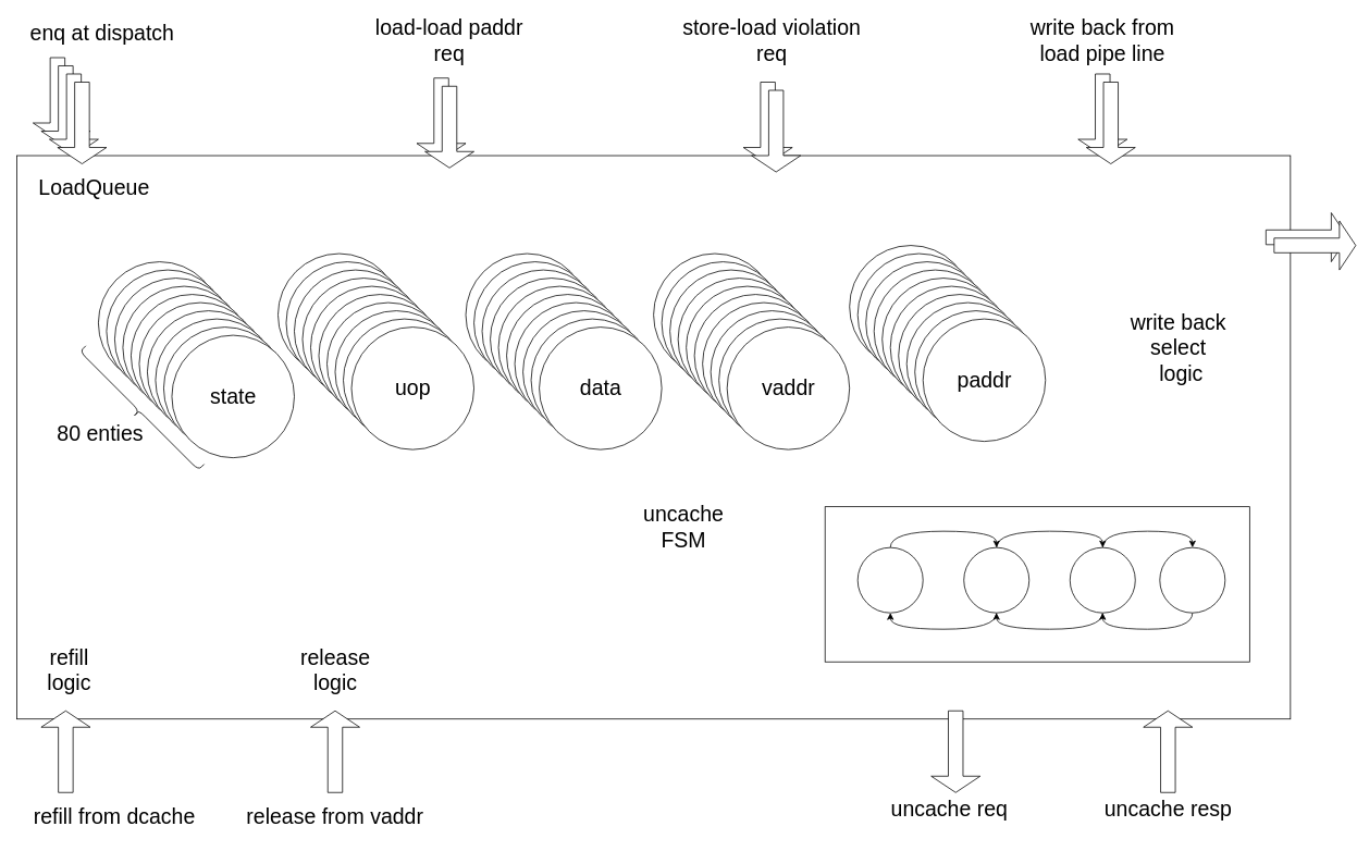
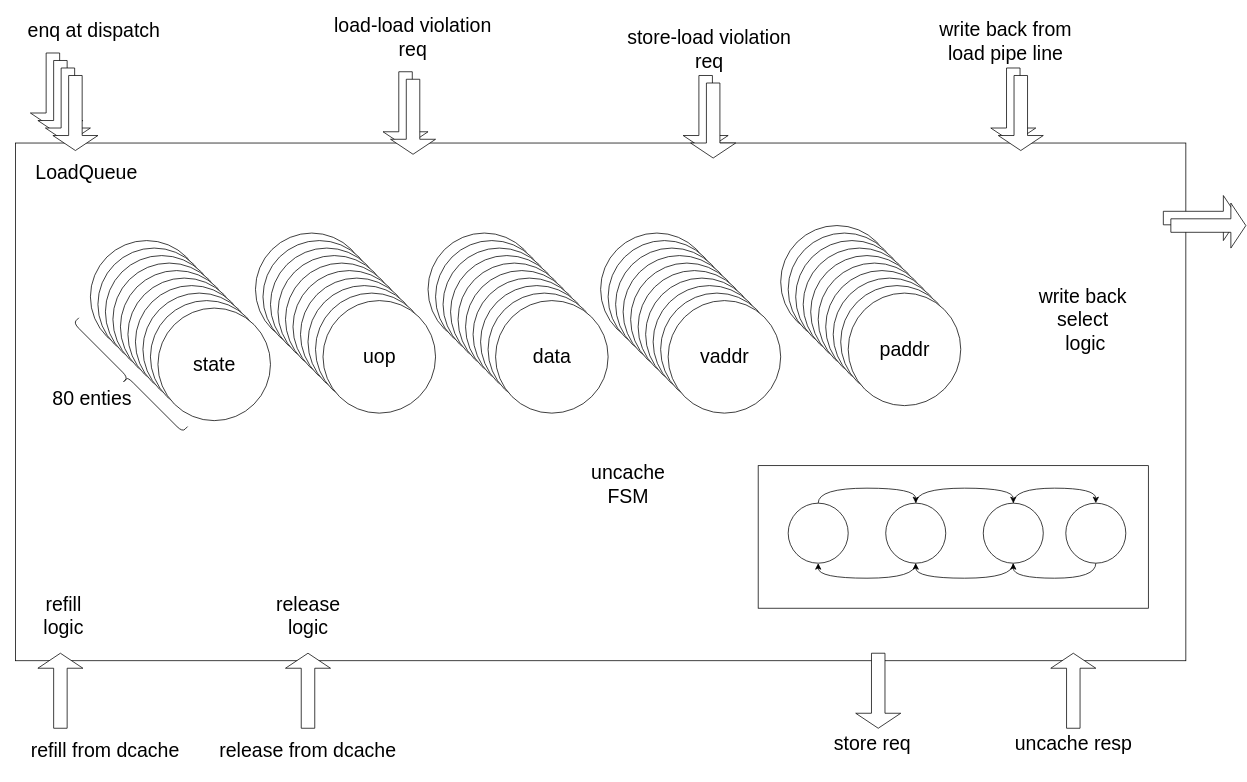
  <mxCell id="0" />
  <mxCell id="1" parent="0" />
  <mxCell id="2" value="" style="rounded=0;whiteSpace=wrap;html=1;" parent="1" vertex="1"><mxGeometry x="20" y="190" width="1560" height="690" as="geometry" /></mxCell>
  <mxCell id="3" value="&lt;font style=&quot;font-size: 26px;&quot;&gt;LoadQueue&lt;/font&gt;" style="text;html=1;strokeColor=none;fillColor=none;align=center;verticalAlign=middle;whiteSpace=wrap;rounded=0;" parent="1" vertex="1"><mxGeometry x="20" y="200" width="190" height="60" as="geometry" /></mxCell>
  <mxCell id="4" value="state" style="shape=ellipse;html=1;dashed=0;whitespace=wrap;aspect=fixed;perimeter=ellipsePerimeter;fontSize=26;" parent="1" vertex="1"><mxGeometry x="120" y="320" width="150" height="150" as="geometry" /></mxCell>
  <mxCell id="5" value="data" style="shape=ellipse;html=1;dashed=0;whitespace=wrap;aspect=fixed;perimeter=ellipsePerimeter;fontSize=26;" parent="1" vertex="1"><mxGeometry x="570" y="310" width="150" height="150" as="geometry" /></mxCell>
  <mxCell id="6" value="uop" style="shape=ellipse;html=1;dashed=0;whitespace=wrap;aspect=fixed;perimeter=ellipsePerimeter;fontSize=26;" parent="1" vertex="1"><mxGeometry x="340" y="310" width="150" height="150" as="geometry" /></mxCell>
  <mxCell id="7" value="state" style="shape=ellipse;html=1;dashed=0;whitespace=wrap;aspect=fixed;perimeter=ellipsePerimeter;fontSize=26;" parent="1" vertex="1"><mxGeometry x="130" y="330" width="150" height="150" as="geometry" /></mxCell>
  <mxCell id="8" value="state" style="shape=ellipse;html=1;dashed=0;whitespace=wrap;aspect=fixed;perimeter=ellipsePerimeter;fontSize=26;" parent="1" vertex="1"><mxGeometry x="140" y="340" width="150" height="150" as="geometry" /></mxCell>
  <mxCell id="9" value="state" style="shape=ellipse;html=1;dashed=0;whitespace=wrap;aspect=fixed;perimeter=ellipsePerimeter;fontSize=26;" parent="1" vertex="1"><mxGeometry x="150" y="350" width="150" height="150" as="geometry" /></mxCell>
  <mxCell id="10" value="state" style="shape=ellipse;html=1;dashed=0;whitespace=wrap;aspect=fixed;perimeter=ellipsePerimeter;fontSize=26;" parent="1" vertex="1"><mxGeometry x="160" y="360" width="150" height="150" as="geometry" /></mxCell>
  <mxCell id="11" value="uop" style="shape=ellipse;html=1;dashed=0;whitespace=wrap;aspect=fixed;perimeter=ellipsePerimeter;fontSize=26;" parent="1" vertex="1"><mxGeometry x="350" y="320" width="150" height="150" as="geometry" /></mxCell>
  <mxCell id="12" value="uop" style="shape=ellipse;html=1;dashed=0;whitespace=wrap;aspect=fixed;perimeter=ellipsePerimeter;fontSize=26;" parent="1" vertex="1"><mxGeometry x="360" y="330" width="150" height="150" as="geometry" /></mxCell>
  <mxCell id="13" value="uop" style="shape=ellipse;html=1;dashed=0;whitespace=wrap;aspect=fixed;perimeter=ellipsePerimeter;fontSize=26;" parent="1" vertex="1"><mxGeometry x="370" y="340" width="150" height="150" as="geometry" /></mxCell>
  <mxCell id="14" value="uop" style="shape=ellipse;html=1;dashed=0;whitespace=wrap;aspect=fixed;perimeter=ellipsePerimeter;fontSize=26;" parent="1" vertex="1"><mxGeometry x="380" y="350" width="150" height="150" as="geometry" /></mxCell>
  <mxCell id="15" value="data" style="shape=ellipse;html=1;dashed=0;whitespace=wrap;aspect=fixed;perimeter=ellipsePerimeter;fontSize=26;" parent="1" vertex="1"><mxGeometry x="580" y="320" width="150" height="150" as="geometry" /></mxCell>
  <mxCell id="16" value="data" style="shape=ellipse;html=1;dashed=0;whitespace=wrap;aspect=fixed;perimeter=ellipsePerimeter;fontSize=26;" parent="1" vertex="1"><mxGeometry x="590" y="330" width="150" height="150" as="geometry" /></mxCell>
  <mxCell id="17" value="data" style="shape=ellipse;html=1;dashed=0;whitespace=wrap;aspect=fixed;perimeter=ellipsePerimeter;fontSize=26;" parent="1" vertex="1"><mxGeometry x="600" y="340" width="150" height="150" as="geometry" /></mxCell>
  <mxCell id="18" value="data" style="shape=ellipse;html=1;dashed=0;whitespace=wrap;aspect=fixed;perimeter=ellipsePerimeter;fontSize=26;" parent="1" vertex="1"><mxGeometry x="610" y="350" width="150" height="150" as="geometry" /></mxCell>
  <mxCell id="19" value="vaddr" style="shape=ellipse;html=1;dashed=0;whitespace=wrap;aspect=fixed;perimeter=ellipsePerimeter;fontSize=26;" parent="1" vertex="1"><mxGeometry x="800" y="310" width="150" height="150" as="geometry" /></mxCell>
  <mxCell id="20" value="paddr" style="shape=ellipse;html=1;dashed=0;whitespace=wrap;aspect=fixed;perimeter=ellipsePerimeter;fontSize=26;" parent="1" vertex="1"><mxGeometry x="1040" y="300" width="150" height="150" as="geometry" /></mxCell>
  <mxCell id="21" value="vaddr" style="shape=ellipse;html=1;dashed=0;whitespace=wrap;aspect=fixed;perimeter=ellipsePerimeter;fontSize=26;" parent="1" vertex="1"><mxGeometry x="810" y="320" width="150" height="150" as="geometry" /></mxCell>
  <mxCell id="22" value="vaddr" style="shape=ellipse;html=1;dashed=0;whitespace=wrap;aspect=fixed;perimeter=ellipsePerimeter;fontSize=26;" parent="1" vertex="1"><mxGeometry x="820" y="330" width="150" height="150" as="geometry" /></mxCell>
  <mxCell id="23" value="vaddr" style="shape=ellipse;html=1;dashed=0;whitespace=wrap;aspect=fixed;perimeter=ellipsePerimeter;fontSize=26;" parent="1" vertex="1"><mxGeometry x="830" y="340" width="150" height="150" as="geometry" /></mxCell>
  <mxCell id="24" value="vaddr" style="shape=ellipse;html=1;dashed=0;whitespace=wrap;aspect=fixed;perimeter=ellipsePerimeter;fontSize=26;" parent="1" vertex="1"><mxGeometry x="840" y="350" width="150" height="150" as="geometry" /></mxCell>
  <mxCell id="25" value="paddr" style="shape=ellipse;html=1;dashed=0;whitespace=wrap;aspect=fixed;perimeter=ellipsePerimeter;fontSize=26;" parent="1" vertex="1"><mxGeometry x="1050" y="310" width="150" height="150" as="geometry" /></mxCell>
  <mxCell id="26" value="paddr" style="shape=ellipse;html=1;dashed=0;whitespace=wrap;aspect=fixed;perimeter=ellipsePerimeter;fontSize=26;" parent="1" vertex="1"><mxGeometry x="1060" y="320" width="150" height="150" as="geometry" /></mxCell>
  <mxCell id="27" value="paddr" style="shape=ellipse;html=1;dashed=0;whitespace=wrap;aspect=fixed;perimeter=ellipsePerimeter;fontSize=26;" parent="1" vertex="1"><mxGeometry x="1070" y="330" width="150" height="150" as="geometry" /></mxCell>
  <mxCell id="28" value="paddr" style="shape=ellipse;html=1;dashed=0;whitespace=wrap;aspect=fixed;perimeter=ellipsePerimeter;fontSize=26;" parent="1" vertex="1"><mxGeometry x="1080" y="340" width="150" height="150" as="geometry" /></mxCell>
  <mxCell id="29" value="state" style="shape=ellipse;html=1;dashed=0;whitespace=wrap;aspect=fixed;perimeter=ellipsePerimeter;fontSize=26;" parent="1" vertex="1"><mxGeometry x="170" y="370" width="150" height="150" as="geometry" /></mxCell>
  <mxCell id="30" value="state" style="shape=ellipse;html=1;dashed=0;whitespace=wrap;aspect=fixed;perimeter=ellipsePerimeter;fontSize=26;" parent="1" vertex="1"><mxGeometry x="180" y="380" width="150" height="150" as="geometry" /></mxCell>
  <mxCell id="31" value="state" style="shape=ellipse;html=1;dashed=0;whitespace=wrap;aspect=fixed;perimeter=ellipsePerimeter;fontSize=26;" parent="1" vertex="1"><mxGeometry x="190" y="390" width="150" height="150" as="geometry" /></mxCell>
  <mxCell id="32" value="state" style="shape=ellipse;html=1;dashed=0;whitespace=wrap;aspect=fixed;perimeter=ellipsePerimeter;fontSize=26;" parent="1" vertex="1"><mxGeometry x="200" y="400" width="150" height="150" as="geometry" /></mxCell>
  <mxCell id="33" value="state" style="shape=ellipse;html=1;dashed=0;whitespace=wrap;aspect=fixed;perimeter=ellipsePerimeter;fontSize=26;" parent="1" vertex="1"><mxGeometry x="210" y="410" width="150" height="150" as="geometry" /></mxCell>
  <mxCell id="34" value="uop" style="shape=ellipse;html=1;dashed=0;whitespace=wrap;aspect=fixed;perimeter=ellipsePerimeter;fontSize=26;" parent="1" vertex="1"><mxGeometry x="390" y="360" width="150" height="150" as="geometry" /></mxCell>
  <mxCell id="35" value="uop" style="shape=ellipse;html=1;dashed=0;whitespace=wrap;aspect=fixed;perimeter=ellipsePerimeter;fontSize=26;" parent="1" vertex="1"><mxGeometry x="400" y="370" width="150" height="150" as="geometry" /></mxCell>
  <mxCell id="36" value="uop" style="shape=ellipse;html=1;dashed=0;whitespace=wrap;aspect=fixed;perimeter=ellipsePerimeter;fontSize=26;" parent="1" vertex="1"><mxGeometry x="410" y="380" width="150" height="150" as="geometry" /></mxCell>
  <mxCell id="37" value="uop" style="shape=ellipse;html=1;dashed=0;whitespace=wrap;aspect=fixed;perimeter=ellipsePerimeter;fontSize=26;" parent="1" vertex="1"><mxGeometry x="420" y="390" width="150" height="150" as="geometry" /></mxCell>
  <mxCell id="38" value="uop" style="shape=ellipse;html=1;dashed=0;whitespace=wrap;aspect=fixed;perimeter=ellipsePerimeter;fontSize=26;" parent="1" vertex="1"><mxGeometry x="430" y="400" width="150" height="150" as="geometry" /></mxCell>
  <mxCell id="39" value="data" style="shape=ellipse;html=1;dashed=0;whitespace=wrap;aspect=fixed;perimeter=ellipsePerimeter;fontSize=26;" parent="1" vertex="1"><mxGeometry x="620" y="360" width="150" height="150" as="geometry" /></mxCell>
  <mxCell id="40" value="data" style="shape=ellipse;html=1;dashed=0;whitespace=wrap;aspect=fixed;perimeter=ellipsePerimeter;fontSize=26;" parent="1" vertex="1"><mxGeometry x="630" y="370" width="150" height="150" as="geometry" /></mxCell>
  <mxCell id="41" value="data" style="shape=ellipse;html=1;dashed=0;whitespace=wrap;aspect=fixed;perimeter=ellipsePerimeter;fontSize=26;" parent="1" vertex="1"><mxGeometry x="640" y="380" width="150" height="150" as="geometry" /></mxCell>
  <mxCell id="42" value="data" style="shape=ellipse;html=1;dashed=0;whitespace=wrap;aspect=fixed;perimeter=ellipsePerimeter;fontSize=26;" parent="1" vertex="1"><mxGeometry x="650" y="390" width="150" height="150" as="geometry" /></mxCell>
  <mxCell id="43" value="data" style="shape=ellipse;html=1;dashed=0;whitespace=wrap;aspect=fixed;perimeter=ellipsePerimeter;fontSize=26;" parent="1" vertex="1"><mxGeometry x="660" y="400" width="150" height="150" as="geometry" /></mxCell>
  <mxCell id="44" value="vaddr" style="shape=ellipse;html=1;dashed=0;whitespace=wrap;aspect=fixed;perimeter=ellipsePerimeter;fontSize=26;" parent="1" vertex="1"><mxGeometry x="850" y="360" width="150" height="150" as="geometry" /></mxCell>
  <mxCell id="45" value="vaddr" style="shape=ellipse;html=1;dashed=0;whitespace=wrap;aspect=fixed;perimeter=ellipsePerimeter;fontSize=26;" parent="1" vertex="1"><mxGeometry x="860" y="370" width="150" height="150" as="geometry" /></mxCell>
  <mxCell id="46" value="vaddr" style="shape=ellipse;html=1;dashed=0;whitespace=wrap;aspect=fixed;perimeter=ellipsePerimeter;fontSize=26;" parent="1" vertex="1"><mxGeometry x="870" y="380" width="150" height="150" as="geometry" /></mxCell>
  <mxCell id="47" value="vaddr" style="shape=ellipse;html=1;dashed=0;whitespace=wrap;aspect=fixed;perimeter=ellipsePerimeter;fontSize=26;" parent="1" vertex="1"><mxGeometry x="880" y="390" width="150" height="150" as="geometry" /></mxCell>
  <mxCell id="48" value="vaddr" style="shape=ellipse;html=1;dashed=0;whitespace=wrap;aspect=fixed;perimeter=ellipsePerimeter;fontSize=26;" parent="1" vertex="1"><mxGeometry x="890" y="400" width="150" height="150" as="geometry" /></mxCell>
  <mxCell id="49" value="paddr" style="shape=ellipse;html=1;dashed=0;whitespace=wrap;aspect=fixed;perimeter=ellipsePerimeter;fontSize=26;" parent="1" vertex="1"><mxGeometry x="1090" y="350" width="150" height="150" as="geometry" /></mxCell>
  <mxCell id="50" value="paddr" style="shape=ellipse;html=1;dashed=0;whitespace=wrap;aspect=fixed;perimeter=ellipsePerimeter;fontSize=26;" parent="1" vertex="1"><mxGeometry x="1100" y="360" width="150" height="150" as="geometry" /></mxCell>
  <mxCell id="51" value="paddr" style="shape=ellipse;html=1;dashed=0;whitespace=wrap;aspect=fixed;perimeter=ellipsePerimeter;fontSize=26;" parent="1" vertex="1"><mxGeometry x="1110" y="370" width="150" height="150" as="geometry" /></mxCell>
  <mxCell id="52" value="paddr" style="shape=ellipse;html=1;dashed=0;whitespace=wrap;aspect=fixed;perimeter=ellipsePerimeter;fontSize=26;" parent="1" vertex="1"><mxGeometry x="1120" y="380" width="150" height="150" as="geometry" /></mxCell>
  <mxCell id="53" value="paddr" style="shape=ellipse;html=1;dashed=0;whitespace=wrap;aspect=fixed;perimeter=ellipsePerimeter;fontSize=26;" parent="1" vertex="1"><mxGeometry x="1130" y="390" width="150" height="150" as="geometry" /></mxCell>
  <mxCell id="54" value="" style="shape=singleArrow;direction=south;whiteSpace=wrap;html=1;fontSize=26;" parent="1" vertex="1"><mxGeometry x="40" y="70" width="60" height="100" as="geometry" /></mxCell>
  <mxCell id="55" value="" style="shape=singleArrow;direction=south;whiteSpace=wrap;html=1;fontSize=26;" parent="1" vertex="1"><mxGeometry x="50" y="80" width="60" height="100" as="geometry" /></mxCell>
  <mxCell id="56" value="" style="shape=singleArrow;direction=south;whiteSpace=wrap;html=1;fontSize=26;" parent="1" vertex="1"><mxGeometry x="60" y="90" width="60" height="100" as="geometry" /></mxCell>
  <mxCell id="57" value="" style="shape=singleArrow;direction=south;whiteSpace=wrap;html=1;fontSize=26;" parent="1" vertex="1"><mxGeometry x="70" y="100" width="60" height="100" as="geometry" /></mxCell>
  <mxCell id="58" value="enq at dispatch" style="text;html=1;strokeColor=none;fillColor=none;align=center;verticalAlign=middle;whiteSpace=wrap;rounded=0;fontSize=26;" parent="1" vertex="1"><mxGeometry x="25" y="20" width="200" height="40" as="geometry" /></mxCell>
  <mxCell id="59" value="" style="shape=singleArrow;direction=south;whiteSpace=wrap;html=1;fontSize=26;" parent="1" vertex="1"><mxGeometry x="1320" y="90" width="60" height="100" as="geometry" /></mxCell>
  <mxCell id="60" value="" style="shape=singleArrow;direction=south;whiteSpace=wrap;html=1;fontSize=26;" parent="1" vertex="1"><mxGeometry x="1330" y="100" width="60" height="100" as="geometry" /></mxCell>
- <mxCell id="61" value="write back from load pipe line" style="text;html=1;strokeColor=none;fillColor=none;align=center;verticalAlign=middle;whiteSpace=wrap;rounded=0;fontSize=26;" parent="1" vertex="1"><mxGeometry x="1250" y="30" width="200" height="40" as="geometry" /></mxCell>
+ <mxCell id="61" value="write back from load pipe line" style="text;html=1;strokeColor=none;fillColor=none;align=center;verticalAlign=middle;whiteSpace=wrap;rounded=0;fontSize=26;" parent="1" vertex="1"><mxGeometry x="1240" y="35" width="200" height="40" as="geometry" /></mxCell>
  <mxCell id="62" value="" style="shape=singleArrow;direction=south;whiteSpace=wrap;html=1;fontSize=26;rotation=-180;" parent="1" vertex="1"><mxGeometry x="50" y="870" width="60" height="100" as="geometry" /></mxCell>
  <mxCell id="63" value="refill from dcache" style="text;html=1;strokeColor=none;fillColor=none;align=center;verticalAlign=middle;whiteSpace=wrap;rounded=0;fontSize=26;" parent="1" vertex="1"><mxGeometry x="40" y="980" width="200" height="40" as="geometry" /></mxCell>
  <mxCell id="64" value="" style="shape=singleArrow;direction=south;whiteSpace=wrap;html=1;fontSize=26;rotation=-90;" parent="1" vertex="1"><mxGeometry x="1570" y="240" width="60" height="100" as="geometry" /></mxCell>
  <mxCell id="65" value="" style="shape=singleArrow;direction=south;whiteSpace=wrap;html=1;fontSize=26;rotation=-90;" parent="1" vertex="1"><mxGeometry x="1580" y="250" width="60" height="100" as="geometry" /></mxCell>
  <mxCell id="66" value="" style="shape=singleArrow;direction=south;whiteSpace=wrap;html=1;fontSize=26;" parent="1" vertex="1"><mxGeometry x="510" y="95" width="60" height="100" as="geometry" /></mxCell>
  <mxCell id="67" value="" style="shape=singleArrow;direction=south;whiteSpace=wrap;html=1;fontSize=26;" parent="1" vertex="1"><mxGeometry x="520" y="105" width="60" height="100" as="geometry" /></mxCell>
  <mxCell id="68" value="" style="shape=singleArrow;direction=south;whiteSpace=wrap;html=1;fontSize=26;" parent="1" vertex="1"><mxGeometry x="910" y="100" width="60" height="100" as="geometry" /></mxCell>
  <mxCell id="69" value="" style="shape=singleArrow;direction=south;whiteSpace=wrap;html=1;fontSize=26;" parent="1" vertex="1"><mxGeometry x="920" y="110" width="60" height="100" as="geometry" /></mxCell>
- <mxCell id="70" value="load-load paddr&lt;br&gt;req" style="text;html=1;strokeColor=none;fillColor=none;align=center;verticalAlign=middle;whiteSpace=wrap;rounded=0;fontSize=26;" parent="1" vertex="1"><mxGeometry x="435" y="30" width="230" height="40" as="geometry" /></mxCell>
- <mxCell id="71" value="store-load violation&lt;br&gt;req" style="text;html=1;strokeColor=none;fillColor=none;align=center;verticalAlign=middle;whiteSpace=wrap;rounded=0;fontSize=26;" parent="1" vertex="1"><mxGeometry x="830" y="30" width="230" height="40" as="geometry" /></mxCell>
+ <mxCell id="70" value="load-load violation&lt;br&gt;req" style="text;html=1;strokeColor=none;fillColor=none;align=center;verticalAlign=middle;whiteSpace=wrap;rounded=0;fontSize=26;" parent="1" vertex="1"><mxGeometry x="435" y="30" width="230" height="40" as="geometry" /></mxCell>
+ <mxCell id="71" value="store-load violation&lt;br&gt;req" style="text;html=1;strokeColor=none;fillColor=none;align=center;verticalAlign=middle;whiteSpace=wrap;rounded=0;fontSize=26;" parent="1" vertex="1"><mxGeometry x="830" y="45" width="230" height="40" as="geometry" /></mxCell>
  <mxCell id="72" value="" style="shape=singleArrow;direction=south;whiteSpace=wrap;html=1;fontSize=26;rotation=-180;" parent="1" vertex="1"><mxGeometry x="380" y="870" width="60" height="100" as="geometry" /></mxCell>
- <mxCell id="73" value="release from vaddr" style="text;html=1;strokeColor=none;fillColor=none;align=center;verticalAlign=middle;whiteSpace=wrap;rounded=0;fontSize=26;" parent="1" vertex="1"><mxGeometry x="285" y="980" width="250" height="40" as="geometry" /></mxCell>
+ <mxCell id="73" value="release from dcache" style="text;html=1;strokeColor=none;fillColor=none;align=center;verticalAlign=middle;whiteSpace=wrap;rounded=0;fontSize=26;" parent="1" vertex="1"><mxGeometry x="285" y="980" width="250" height="40" as="geometry" /></mxCell>
  <mxCell id="74" value="" style="rounded=0;whiteSpace=wrap;html=1;fontSize=26;" parent="1" vertex="1"><mxGeometry x="1010" y="620" width="520" height="190" as="geometry" /></mxCell>
  <mxCell id="75" style="edgeStyle=orthogonalEdgeStyle;rounded=0;orthogonalLoop=1;jettySize=auto;html=1;exitX=0.5;exitY=0;exitDx=0;exitDy=0;entryX=0.5;entryY=0;entryDx=0;entryDy=0;fontSize=26;curved=1;" parent="1" source="76" target="79" edge="1"><mxGeometry relative="1" as="geometry" /></mxCell>
  <mxCell id="76" value="" style="ellipse;whiteSpace=wrap;html=1;aspect=fixed;fontSize=26;" parent="1" vertex="1"><mxGeometry x="1050" y="670" width="80" height="80" as="geometry" /></mxCell>
  <mxCell id="77" style="edgeStyle=orthogonalEdgeStyle;rounded=0;orthogonalLoop=1;jettySize=auto;html=1;exitX=0.5;exitY=0;exitDx=0;exitDy=0;entryX=0.5;entryY=0;entryDx=0;entryDy=0;fontSize=26;curved=1;" parent="1" source="79" target="82" edge="1"><mxGeometry relative="1" as="geometry" /></mxCell>
  <mxCell id="78" style="edgeStyle=orthogonalEdgeStyle;rounded=0;orthogonalLoop=1;jettySize=auto;html=1;exitX=0.5;exitY=1;exitDx=0;exitDy=0;entryX=0.5;entryY=1;entryDx=0;entryDy=0;fontSize=26;curved=1;" parent="1" source="79" target="76" edge="1"><mxGeometry relative="1" as="geometry" /></mxCell>
  <mxCell id="79" value="" style="ellipse;whiteSpace=wrap;html=1;aspect=fixed;fontSize=26;" parent="1" vertex="1"><mxGeometry x="1180" y="670" width="80" height="80" as="geometry" /></mxCell>
  <mxCell id="80" style="edgeStyle=orthogonalEdgeStyle;rounded=0;orthogonalLoop=1;jettySize=auto;html=1;exitX=0.5;exitY=0;exitDx=0;exitDy=0;entryX=0.5;entryY=0;entryDx=0;entryDy=0;fontSize=26;curved=1;" parent="1" source="82" target="84" edge="1"><mxGeometry relative="1" as="geometry" /></mxCell>
  <mxCell id="81" style="edgeStyle=orthogonalEdgeStyle;rounded=0;orthogonalLoop=1;jettySize=auto;html=1;exitX=0.5;exitY=1;exitDx=0;exitDy=0;entryX=0.5;entryY=1;entryDx=0;entryDy=0;fontSize=26;curved=1;" parent="1" source="82" target="79" edge="1"><mxGeometry relative="1" as="geometry" /></mxCell>
  <mxCell id="82" value="" style="ellipse;whiteSpace=wrap;html=1;aspect=fixed;fontSize=26;" parent="1" vertex="1"><mxGeometry x="1310" y="670" width="80" height="80" as="geometry" /></mxCell>
  <mxCell id="83" style="edgeStyle=orthogonalEdgeStyle;rounded=0;orthogonalLoop=1;jettySize=auto;html=1;exitX=0.5;exitY=1;exitDx=0;exitDy=0;entryX=0.5;entryY=1;entryDx=0;entryDy=0;fontSize=26;curved=1;" parent="1" source="84" target="82" edge="1"><mxGeometry relative="1" as="geometry" /></mxCell>
  <mxCell id="84" value="" style="ellipse;whiteSpace=wrap;html=1;aspect=fixed;fontSize=26;" parent="1" vertex="1"><mxGeometry x="1420" y="670" width="80" height="80" as="geometry" /></mxCell>
  <mxCell id="85" value="" style="shape=singleArrow;direction=south;whiteSpace=wrap;html=1;fontSize=26;rotation=0;" parent="1" vertex="1"><mxGeometry x="1140" y="870" width="60" height="100" as="geometry" /></mxCell>
- <mxCell id="86" value="uncache req" style="text;html=1;strokeColor=none;fillColor=none;align=center;verticalAlign=middle;whiteSpace=wrap;rounded=0;fontSize=26;" parent="1" vertex="1"><mxGeometry x="1080" y="970" width="165" height="40" as="geometry" /></mxCell>
+ <mxCell id="86" value="store req" style="text;html=1;strokeColor=none;fillColor=none;align=center;verticalAlign=middle;whiteSpace=wrap;rounded=0;fontSize=26;" parent="1" vertex="1"><mxGeometry x="1080" y="970" width="165" height="40" as="geometry" /></mxCell>
  <mxCell id="87" value="" style="shape=singleArrow;direction=south;whiteSpace=wrap;html=1;fontSize=26;rotation=-180;" parent="1" vertex="1"><mxGeometry x="1400" y="870" width="60" height="100" as="geometry" /></mxCell>
  <mxCell id="88" value="uncache resp" style="text;html=1;strokeColor=none;fillColor=none;align=center;verticalAlign=middle;whiteSpace=wrap;rounded=0;fontSize=26;" parent="1" vertex="1"><mxGeometry x="1347.5" y="970" width="165" height="40" as="geometry" /></mxCell>
  <mxCell id="89" value="" style="shape=curlyBracket;whiteSpace=wrap;html=1;rounded=1;fontSize=26;rotation=-45;size=0.5;" parent="1" vertex="1"><mxGeometry x="160" y="400" width="20" height="205" as="geometry" /></mxCell>
  <mxCell id="90" value="80 enties" style="text;html=1;strokeColor=none;fillColor=none;align=center;verticalAlign=middle;whiteSpace=wrap;rounded=0;fontSize=26;" parent="1" vertex="1"><mxGeometry x="40" y="510" width="165" height="40" as="geometry" /></mxCell>
  <mxCell id="91" value="uncache&lt;br&gt;FSM" style="text;html=1;strokeColor=none;fillColor=none;align=center;verticalAlign=middle;whiteSpace=wrap;rounded=0;fontSize=26;" parent="1" vertex="1"><mxGeometry x="752.5" y="620" width="167.5" height="50" as="geometry" /></mxCell>
  <mxCell id="92" value="&lt;span style=&quot;background-color: rgb(255, 255, 255);&quot;&gt;write back&amp;nbsp;&lt;br style=&quot;&quot;&gt;select&amp;nbsp;&lt;br style=&quot;&quot;&gt;logic&lt;/span&gt;" style="shape=image;html=1;verticalAlign=top;verticalLabelPosition=bottom;labelBackgroundColor=#ffffff;imageAspect=0;aspect=fixed;image=https://cdn2.iconfinder.com/data/icons/competitive-strategy-and-corporate-training/512/745_Business_gear_management_operation_process_Business_Management-128.png;fontSize=26;" parent="1" vertex="1"><mxGeometry x="1382" y="245" width="128" height="128" as="geometry" /></mxCell>
  <mxCell id="93" value="refill&lt;br&gt;logic" style="shape=image;html=1;verticalAlign=top;verticalLabelPosition=bottom;labelBackgroundColor=#ffffff;imageAspect=0;aspect=fixed;image=https://cdn2.iconfinder.com/data/icons/competitive-strategy-and-corporate-training/512/745_Business_gear_management_operation_process_Business_Management-128.png;fontSize=26;" parent="1" vertex="1"><mxGeometry x="20" y="655" width="128" height="128" as="geometry" /></mxCell>
  <mxCell id="94" value="release&lt;br&gt;logic" style="shape=image;html=1;verticalAlign=top;verticalLabelPosition=bottom;labelBackgroundColor=#ffffff;imageAspect=0;aspect=fixed;image=https://cdn2.iconfinder.com/data/icons/competitive-strategy-and-corporate-training/512/745_Business_gear_management_operation_process_Business_Management-128.png;fontSize=26;" parent="1" vertex="1"><mxGeometry x="346" y="655" width="128" height="128" as="geometry" /></mxCell>
